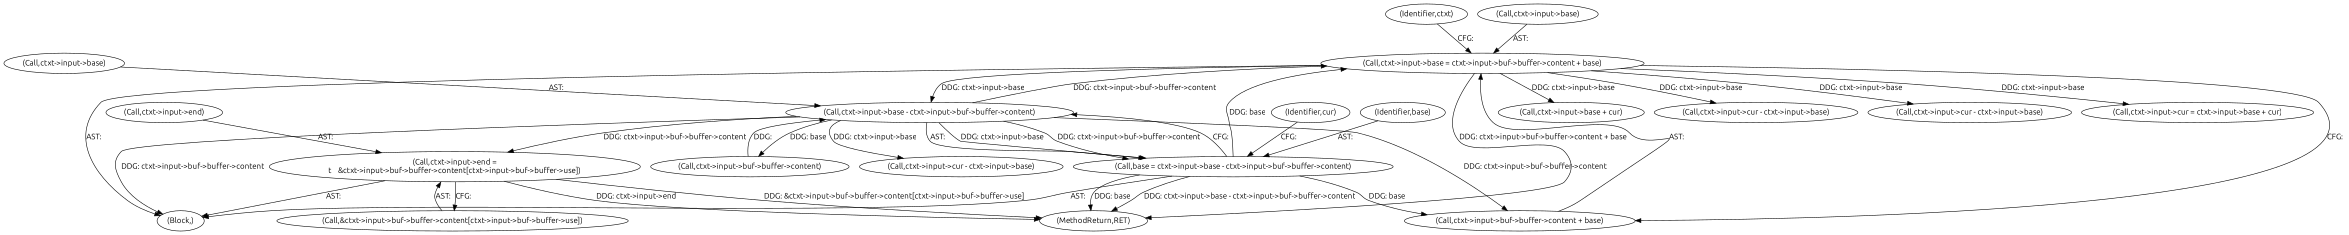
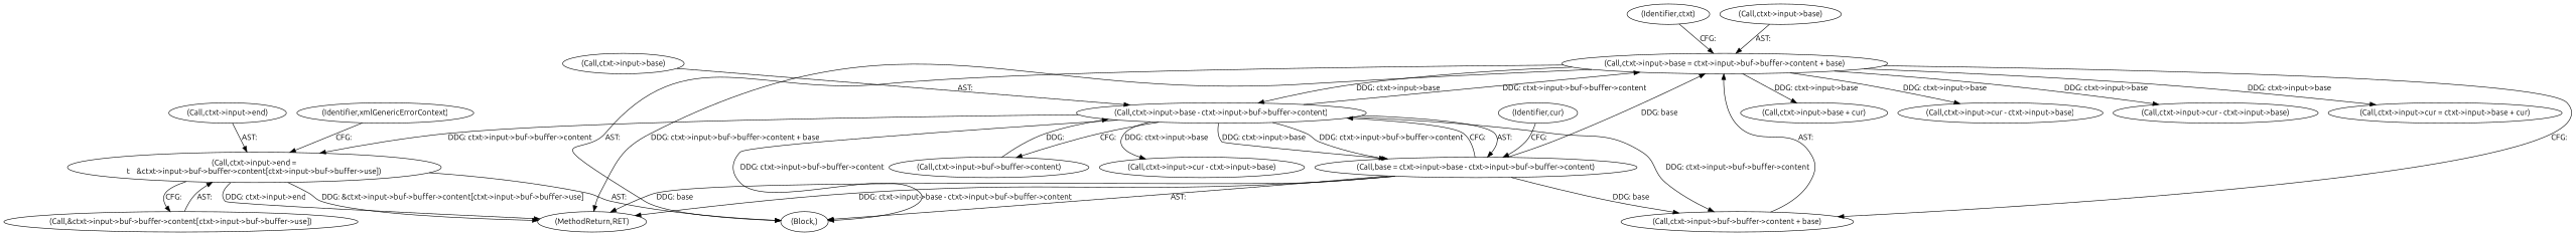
  digraph {
    fontname=Ubuntu
    node [fontname=Ubuntu]
    edge [fontname=Ubuntu]
    n1 [label="(Call,ctxt->input->end =\n\t    &ctxt->input->buf->buffer->content[ctxt->input->buf->buffer->use])"]
    n2 [label="(Call,&ctxt->input->buf->buffer->content[ctxt->input->buf->buffer->use])"]
    n3 [label="(MethodReturn,RET)"]
    n4 [label="(Block,)"]
    n5 [label="(Call,ctxt->input->base - ctxt->input->buf->buffer->content)"]
    n6 [label="(Call,ctxt->input->base = ctxt->input->buf->buffer->content + base)"]
    n7 [label="(Call,base = ctxt->input->base - ctxt->input->buf->buffer->content)"]
    n8 [label="(Call,ctxt->input->buf->buffer->content)"]
    n9 [label="(Call,ctxt->input->cur - ctxt->input->base)"]
    n10 [label="(Call,ctxt->input->buf->buffer->content + base)"]
    n11 [label="(Call,ctxt->input->base + cur)"]
    n12 [label="(Call,ctxt->input->cur - ctxt->input->base)"]
    n13 [label="(Call,ctxt->input->cur - ctxt->input->base)"]
    n14 [label="(Call,ctxt->input->cur = ctxt->input->base + cur)"]
    n15 [label="(Call,ctxt->input->end)"]
    n16 [label="(Identifier,cur)"]
    n17 [label="(Identifier,ctxt)"]
-   n18 [label="(Identifier,base)"]
    n19 [label="(Call,ctxt->input->base)"]
+   n20 [label="(Identifier,xmlGenericErrorContext)"]
    n21 [label="(Call,ctxt->input->base)"]
    n1 -> n2 [label="CFG: "]
    n1 -> n3 [label="DDG: &ctxt->input->buf->buffer->content[ctxt->input->buf->buffer->use]"]
    n1 -> n3 [label="DDG: ctxt->input->end"]
    n1 -> n4 [label="AST: "]
    n2 -> n1 [label="AST: "]
    n5 -> n1 [label="DDG: ctxt->input->buf->buffer->content"]
    n5 -> n4 [label="DDG: ctxt->input->buf->buffer->content"]
    n5 -> n6 [label="DDG: ctxt->input->buf->buffer->content"]
    n5 -> n7 [label="AST: "]
    n5 -> n7 [label="DDG: ctxt->input->base"]
    n5 -> n7 [label="DDG: ctxt->input->buf->buffer->content"]
-   n5 -> n8 [label="DDG: base"]
+   n5 -> n8 [label="CFG: "]
    n5 -> n9 [label="DDG: ctxt->input->base"]
    n5 -> n10 [label="DDG: ctxt->input->buf->buffer->content"]
    n6 -> n3 [label="DDG: ctxt->input->buf->buffer->content + base"]
    n6 -> n4 [label="AST: "]
    n6 -> n5 [label="DDG: ctxt->input->base"]
    n6 -> n10 [label="CFG: "]
    n6 -> n11 [label="DDG: ctxt->input->base"]
    n6 -> n12 [label="DDG: ctxt->input->base"]
    n6 -> n13 [label="DDG: ctxt->input->base"]
    n6 -> n14 [label="DDG: ctxt->input->base"]
    n7 -> n3 [label="DDG: base"]
    n7 -> n3 [label="DDG: ctxt->input->base - ctxt->input->buf->buffer->content"]
    n7 -> n4 [label="AST: "]
    n7 -> n5 [label="CFG: "]
    n7 -> n6 [label="DDG: base"]
    n7 -> n10 [label="DDG: base"]
    n8 -> n5 [label="DDG: "]
    n10 -> n6 [label="AST: "]
    n15 -> n1 [label="AST: "]
    n16 -> n7 [label="CFG: "]
    n17 -> n6 [label="CFG: "]
-   n18 -> n7 [label="AST: "]
    n19 -> n5 [label="AST: "]
+   n20 -> n1 [label="CFG: "]
    n21 -> n6 [label="AST: "]
  }
